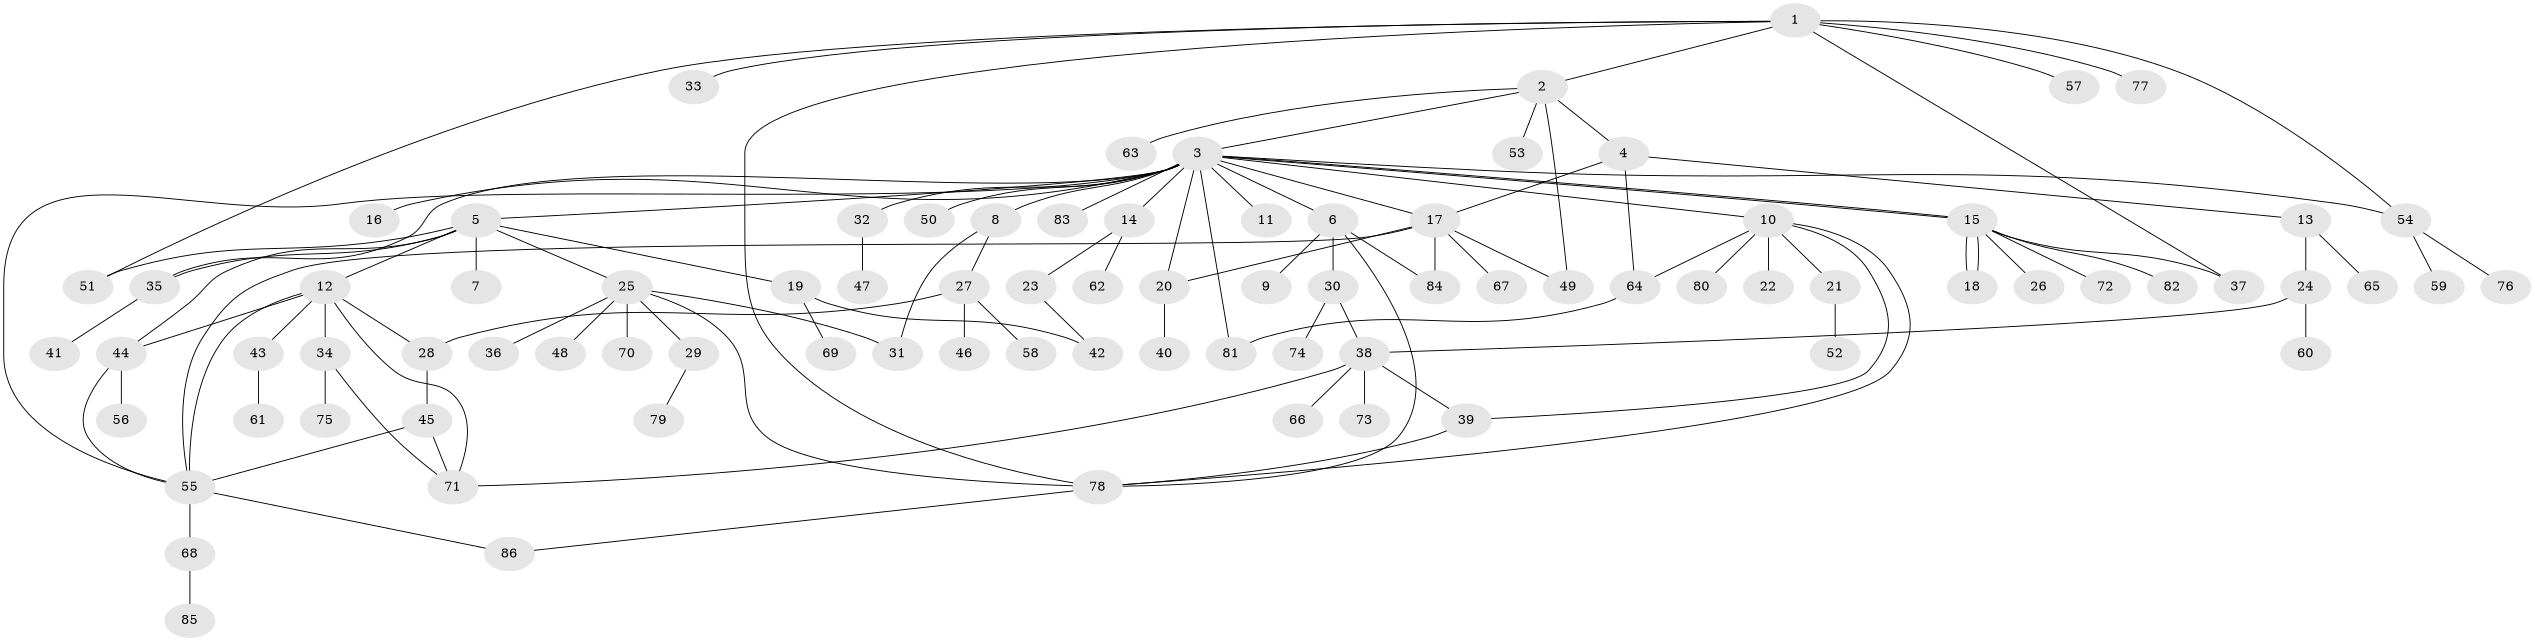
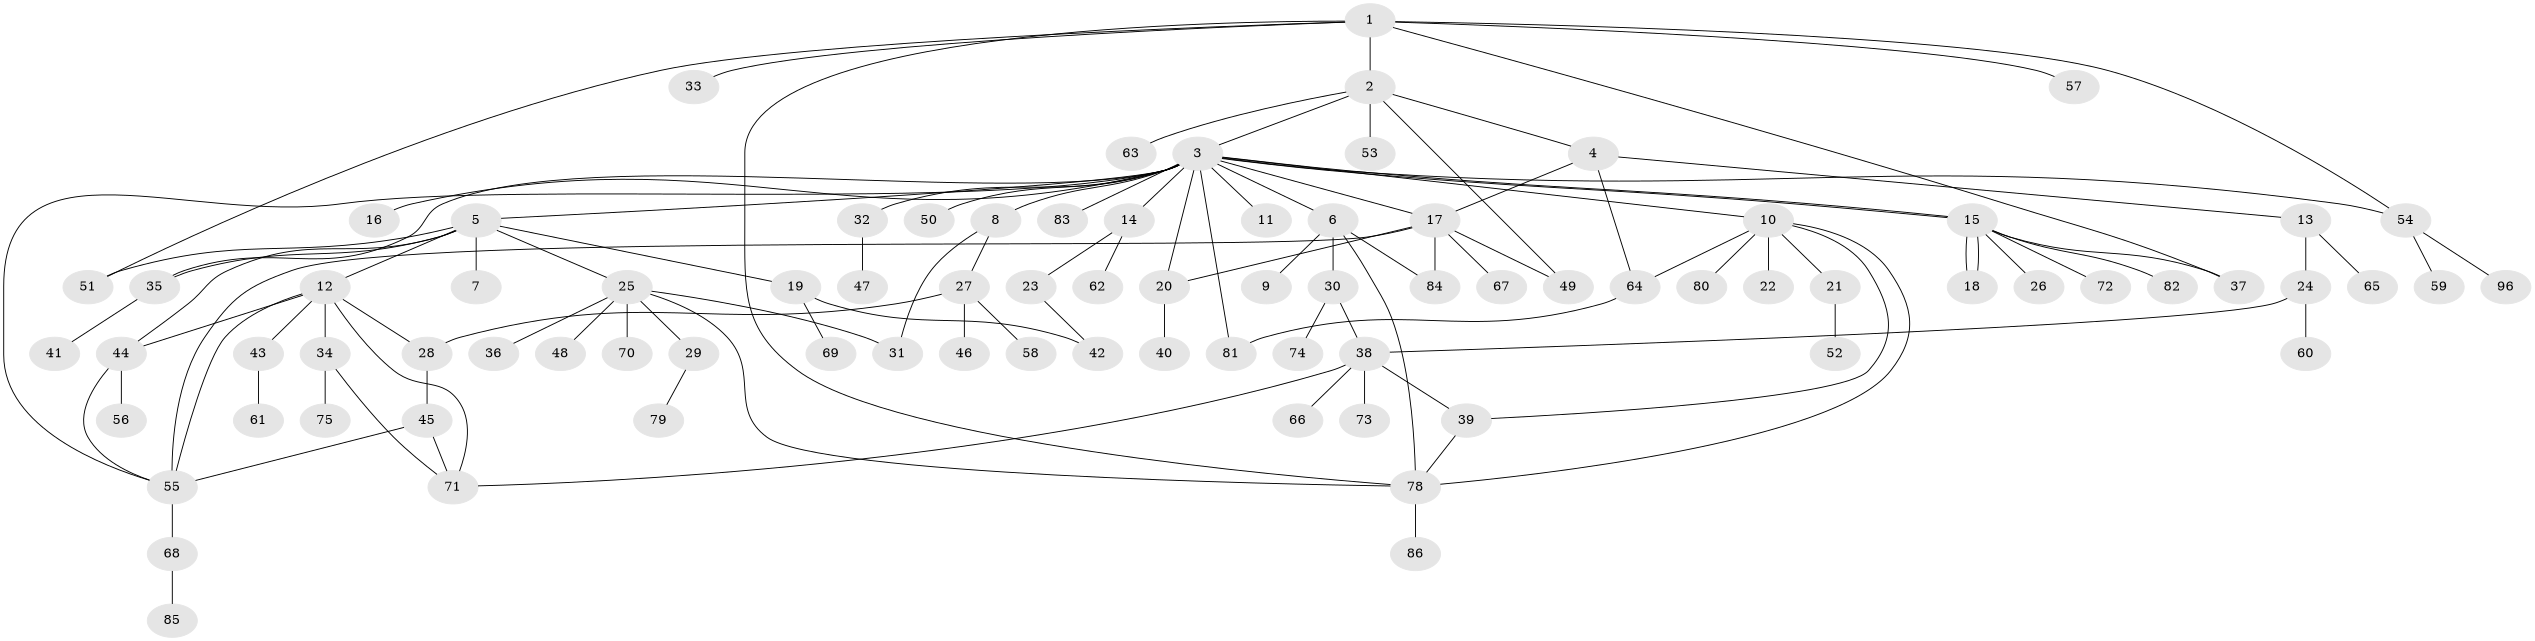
  graph {
    node [color=gray90 style=filled]
    1
    2
    33
    37
    51
    54
    57
-   77
    78
    3
    4
    49
    53
    63
    59
-   76
+   76 [label=96]
    86
    5
    6
    8
    10
    11
    14
    15
    16
    17
    20
    32
    35
    50
    55
    81
    83
    13
    64
    7
    12
    19
    25
    44
    9
    30
    84
    27
    31
    21
    22
    39
    80
    23
    62
    18
    26
    72
    82
    67
    40
    47
    41
    68
    24
    65
    28
    34
    43
    71
    42
    69
    29
    36
    48
    70
    56
    38
    74
    46
    58
    52
    45
    75
    61
    60
    66
    73
    79
    85
    1 -- 2
    1 -- 33
    1 -- 37
    1 -- 51
    1 -- 54
    1 -- 57
-   1 -- 77
    1 -- 78
    2 -- 3
    2 -- 4
    2 -- 49
    2 -- 53
    2 -- 63
    54 -- 59
    54 -- 76
    78 -- 86
    3 -- 54
    3 -- 5
    3 -- 6
    3 -- 8
    3 -- 10
    3 -- 11
    3 -- 14
    3 -- 15
    3 -- 15
    3 -- 16
    3 -- 17
    3 -- 20
    3 -- 32
    3 -- 35
    3 -- 50
    3 -- 55
    3 -- 81
    3 -- 83
    4 -- 17
    4 -- 13
    4 -- 64
    5 -- 51
    5 -- 35
    5 -- 7
    5 -- 12
    5 -- 19
    5 -- 25
    5 -- 44
    6 -- 78
    6 -- 9
    6 -- 30
    6 -- 84
    8 -- 27
    8 -- 31
    10 -- 78
    10 -- 64
    10 -- 21
    10 -- 22
    10 -- 39
    10 -- 80
    14 -- 23
    14 -- 62
    15 -- 37
    15 -- 18
    15 -- 18
    15 -- 26
    15 -- 72
    15 -- 82
    17 -- 49
    17 -- 20
    17 -- 55
    17 -- 84
    17 -- 67
    20 -- 40
    32 -- 47
    35 -- 41
-   55 -- 86
    55 -- 68
    13 -- 24
    13 -- 65
    64 -- 81
    12 -- 55
    12 -- 44
    12 -- 28
    12 -- 34
    12 -- 43
    12 -- 71
    19 -- 42
    19 -- 69
    25 -- 78
    25 -- 31
    25 -- 29
    25 -- 36
    25 -- 48
    25 -- 70
    44 -- 55
    44 -- 56
    30 -- 38
    30 -- 74
    27 -- 28
    27 -- 46
    27 -- 58
    21 -- 52
    39 -- 78
    23 -- 42
    68 -- 85
    24 -- 38
    24 -- 60
    28 -- 45
    34 -- 71
    34 -- 75
    43 -- 61
    29 -- 79
    38 -- 39
    38 -- 71
    38 -- 66
    38 -- 73
    45 -- 55
    45 -- 71
  }
